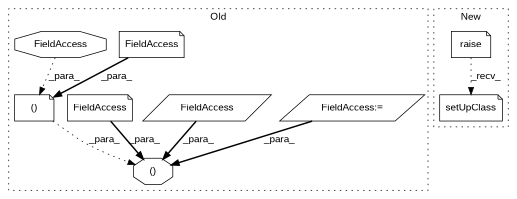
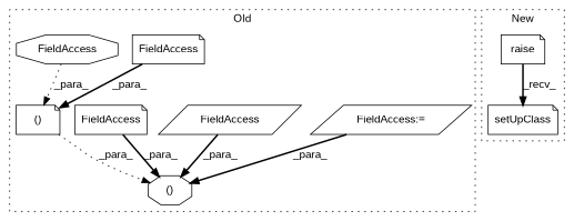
  digraph {
    fontname="Liberation Sans"
    node [a=22 fontname="Liberation Sans" l=7 s=2101 shape=note]
    edge [fontname="Liberation Sans" style=bold]
    n1 [a=106 l=101 label="()" s=2054 shape=octagon]
    n2 [a=7 l=1 label="FieldAccess:=" s=2009 shape=parallelogram]
    n3 [label=FieldAccess s=2055 shape=parallelogram]
    n4 [label=FieldAccess s=2075]
    n5 [a=106 l=25 label="()"]
    n6 [l=6 label=FieldAccess s=2120]
    n7 [l=6 label=FieldAccess shape=octagon]
    n8 [a=32 l=12 label=setUpClass s=1766]
    n9 [a=32 label=raise s=1758]
    subgraph cluster_1 {
      label=Old
      style=dotted
      n1
      n2
      n3
      n4
      n5
      n6
      n7
    }
    subgraph cluster_2 {
      label=New
      style=dotted
      n8
      n9
    }
    n2 -> n1 [label=_para_]
    n3 -> n1 [label=_para_]
    n4 -> n1 [label=_para_]
    n5 -> n1 [label=_para_ style=dotted]
    n6 -> n5 [label=_para_]
    n7 -> n5 [label=_para_ style=dotted]
-   n9 -> n8 [label=_recv_ style=dotted]
+   n9 -> n8 [label=_recv_]
  }
